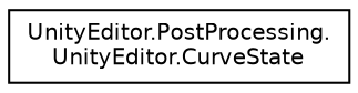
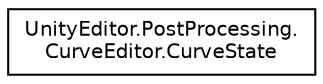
  digraph {
    rankdir=TB
-   n1 [color=black fillcolor=white fontname=Helvetica fontsize=10 height=0.2 label="UnityEditor.PostProcessing.\lUnityEditor.CurveState" shape=record style=filled width=0.4]
+   n1 [color=black fillcolor=white fontname=Helvetica fontsize=10 height=0.2 label="UnityEditor.PostProcessing.\lCurveEditor.CurveState" shape=record style=filled width=0.4]
  }
